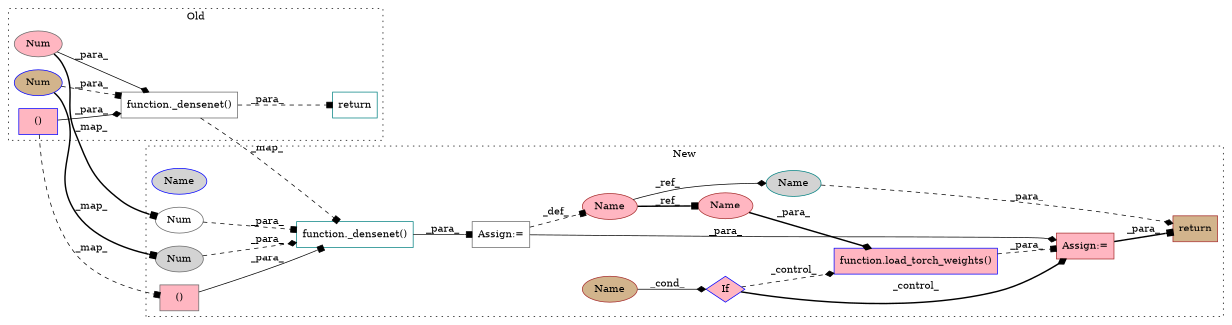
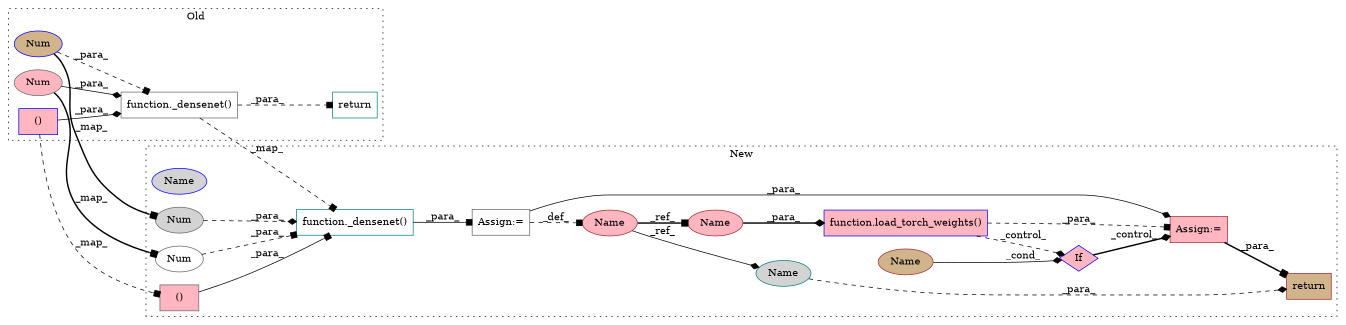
  digraph {
    rankdir=LR
    node [a=87 l=2 s=8109 shape=box style=filled fillcolor=lightpink color=gray40]
    edge [style=dashed arrowhead=box]
    n1 [a=75 l="10,11" label="function._densenet()" s="7876,7909" fillcolor=white]
    n2 [a=76 label=Num s=7907 shape=ellipse fillcolor=tan color=blue]
    n3 [a=76 label=Num s=7886 shape=ellipse]
    n4 [a=54 l=12 label="()" s=7892 color=blue]
    n5 [a=93 l=7 label=return s=7869 fillcolor=white color=teal]
    n6 [a=75 l="10,11" label="function._densenet()" s="8057,8090" fillcolor=white color=teal]
    n7 [a=75 l="19,32" label="function.load_torch_weights()" s="8137,8161" color=blue]
    n8 [a=96 l=3 label=If s=8106 shape=diamond color=blue]
    n9 [l=10 label=Name shape=ellipse fillcolor=lightgrey color=blue]
    n10 [a=76 label=Num s=8088 shape=ellipse fillcolor=lightgrey]
    n11 [l=5 label=Name s=8049 shape=ellipse color=brown]
    n12 [a=93 l=7 label=return s=8198 fillcolor=tan color=brown]
    n13 [a=76 label=Num s=8067 shape=ellipse fillcolor=white]
    n14 [a=54 l=12 label="()" s=8073]
    n15 [a=68 l=3 label="Assign:=" s=8134 color=brown]
    n16 [a=68 l=3 label="Assign:=" s=8054 fillcolor=white]
    n17 [l=10 label=Name shape=ellipse fillcolor=tan color=brown]
    n18 [l=5 label=Name s=8205 shape=ellipse fillcolor=lightgrey color=teal]
    n19 [l=5 label=Name s=8156 shape=ellipse color=brown]
    subgraph cluster_1 {
      label=Old
      style=dotted
      n1
      n2
      n3
      n4
      n5
    }
    subgraph cluster_2 {
      label=New
      style=dotted
      n6
      n7
      n8
      n9
      n10
      n11
      n12
      n13
      n14
      n15
      n16
      n17
      n18
      n19
    }
    n1 -> n5 [label=_para_]
    n1 -> n6 [label=_map_]
    n2 -> n1 [label=_para_]
    n2 -> n10 [label=_map_ style=bold]
    n3 -> n1 [label=_para_ style=solid arrowhead=diamond]
    n3 -> n13 [label=_map_ style=bold]
    n4 -> n1 [label=_para_ style=solid arrowhead=diamond]
    n4 -> n14 [label=_map_]
    n6 -> n16 [label=_para_ style=solid]
    n7 -> n15 [label=_para_]
-   n8 -> n7 [label=_control_ arrowhead=diamond]
+   n7 -> n8 [label=_control_ arrowhead=diamond]
    n8 -> n15 [label=_control_ style=bold arrowhead=diamond]
    n10 -> n6 [label=_para_ arrowhead=diamond]
    n11 -> n18 [label=_ref_ style=solid arrowhead=diamond]
    n11 -> n19 [label=_ref_ style=bold]
    n13 -> n6 [label=_para_]
    n14 -> n6 [label=_para_ style=solid]
    n15 -> n12 [label=_para_ style=bold]
    n16 -> n11 [label=_def_]
    n16 -> n15 [label=_para_ style=solid arrowhead=diamond]
    n17 -> n8 [label=_cond_ style=solid arrowhead=diamond]
    n18 -> n12 [label=_para_ arrowhead=diamond]
    n19 -> n7 [label=_para_ style=bold arrowhead=diamond]
  }
